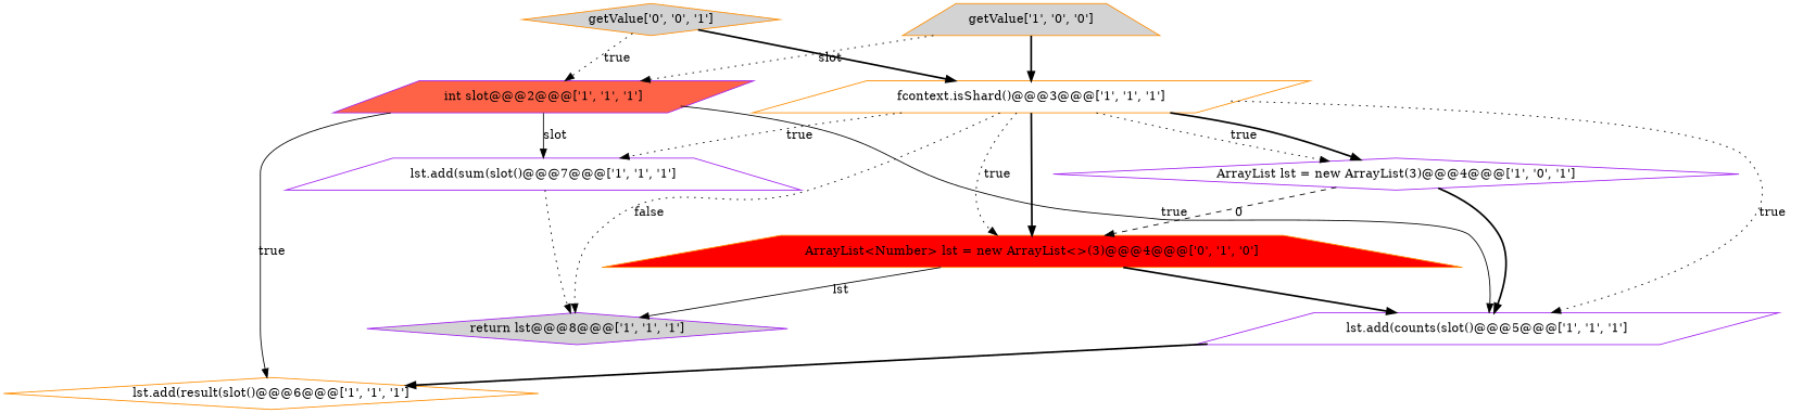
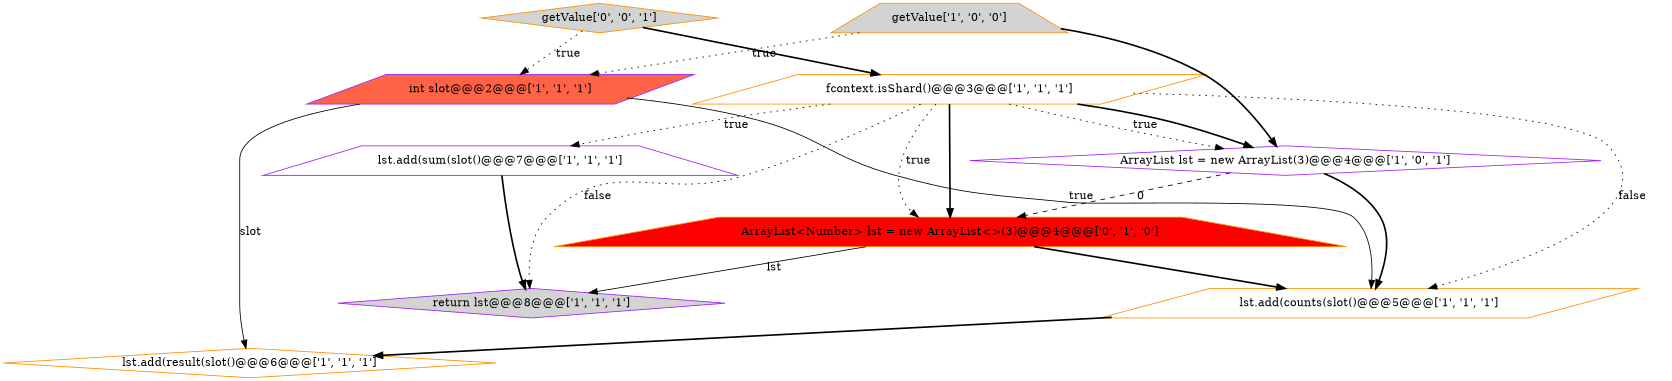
  digraph {
    node [color=darkorange fillcolor=white shape=diamond style=filled]
    edge [style=bold]
    n1 [label="fcontext.isShard()@@@3@@@['1', '1', '1']" shape=parallelogram]
    n2 [color=purple fillcolor=lightgray label="return lst@@@8@@@['1', '1', '1']"]
    n3 [color=purple label="ArrayList lst = new ArrayList(3)@@@4@@@['1', '0', '1']"]
    n4 [color=purple label="lst.add(sum(slot()@@@7@@@['1', '1', '1']" shape=trapezium]
-   n5 [color=purple label="lst.add(counts(slot()@@@5@@@['1', '1', '1']" shape=parallelogram]
+   n5 [label="lst.add(counts(slot()@@@5@@@['1', '1', '1']" shape=parallelogram]
    n6 [fillcolor=red label="ArrayList<Number> lst = new ArrayList<>(3)@@@4@@@['0', '1', '0']" shape=trapezium]
    n7 [label="lst.add(result(slot()@@@6@@@['1', '1', '1']"]
    n8 [color=purple fillcolor=tomato label="int slot@@@2@@@['1', '1', '1']" shape=parallelogram]
    n9 [fillcolor=lightgray label="getValue['1', '0', '0']" shape=trapezium]
    n10 [fillcolor=lightgray label="getValue['0', '0', '1']"]
    n1 -> n2 [label=false style=dotted]
    n1 -> n3 [label=true style=dotted]
    n1 -> n3
    n1 -> n4 [label=true style=dotted]
-   n1 -> n5 [label=true style=dotted]
+   n1 -> n5 [label=false style=dotted]
    n1 -> n6 [label=true style=dotted]
    n1 -> n6
    n3 -> n5
    n3 -> n6 [label=0 style=dashed]
-   n4 -> n2 [style=dotted]
+   n4 -> n2
    n5 -> n7
    n6 -> n2 [label=lst style=solid]
    n6 -> n5
-   n8 -> n4 [label=slot style=solid]
    n8 -> n5 [label=true style=solid]
-   n8 -> n7 [label=true style=solid]
-   n9 -> n1
-   n9 -> n8 [label=slot style=dotted]
+   n8 -> n7 [label=slot style=solid]
+   n9 -> n3
+   n9 -> n8 [label=true style=dotted]
    n10 -> n1
    n10 -> n8 [label=true style=dotted]
  }
